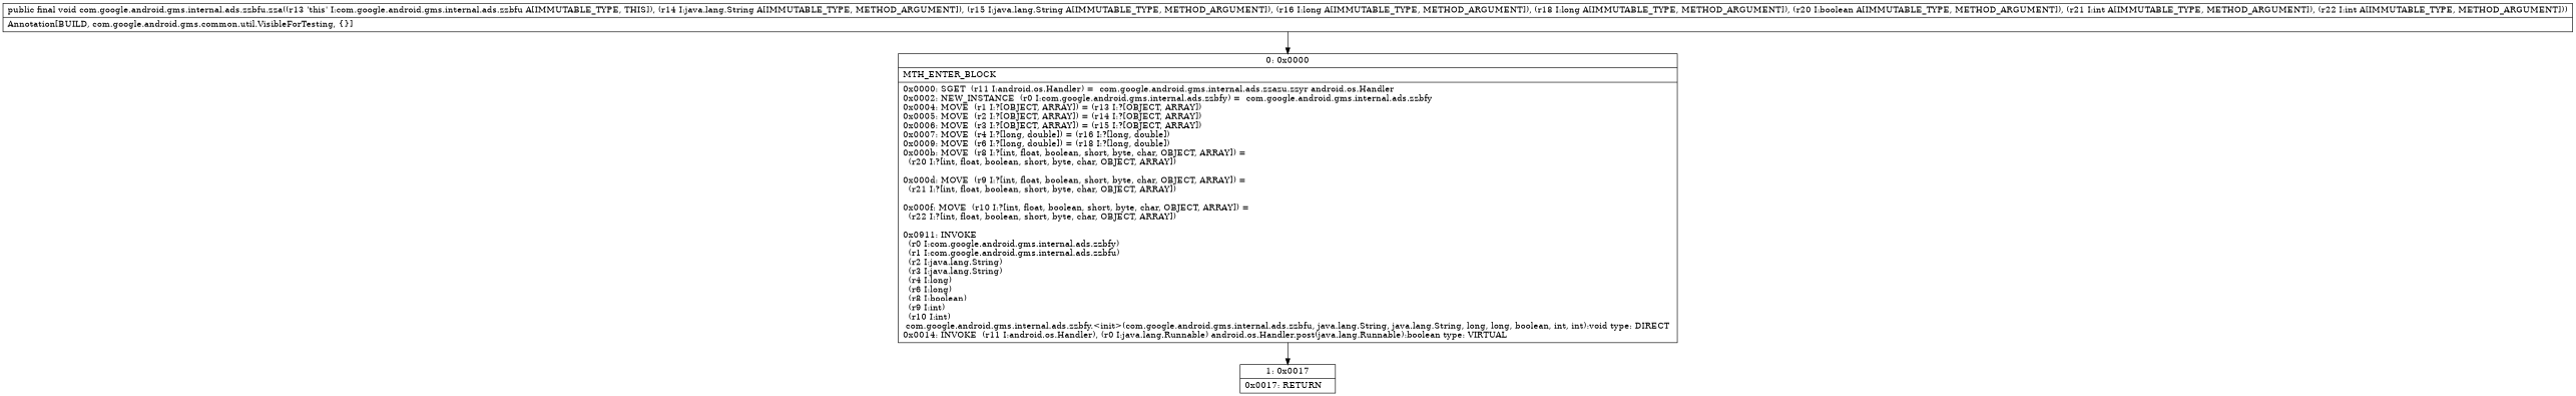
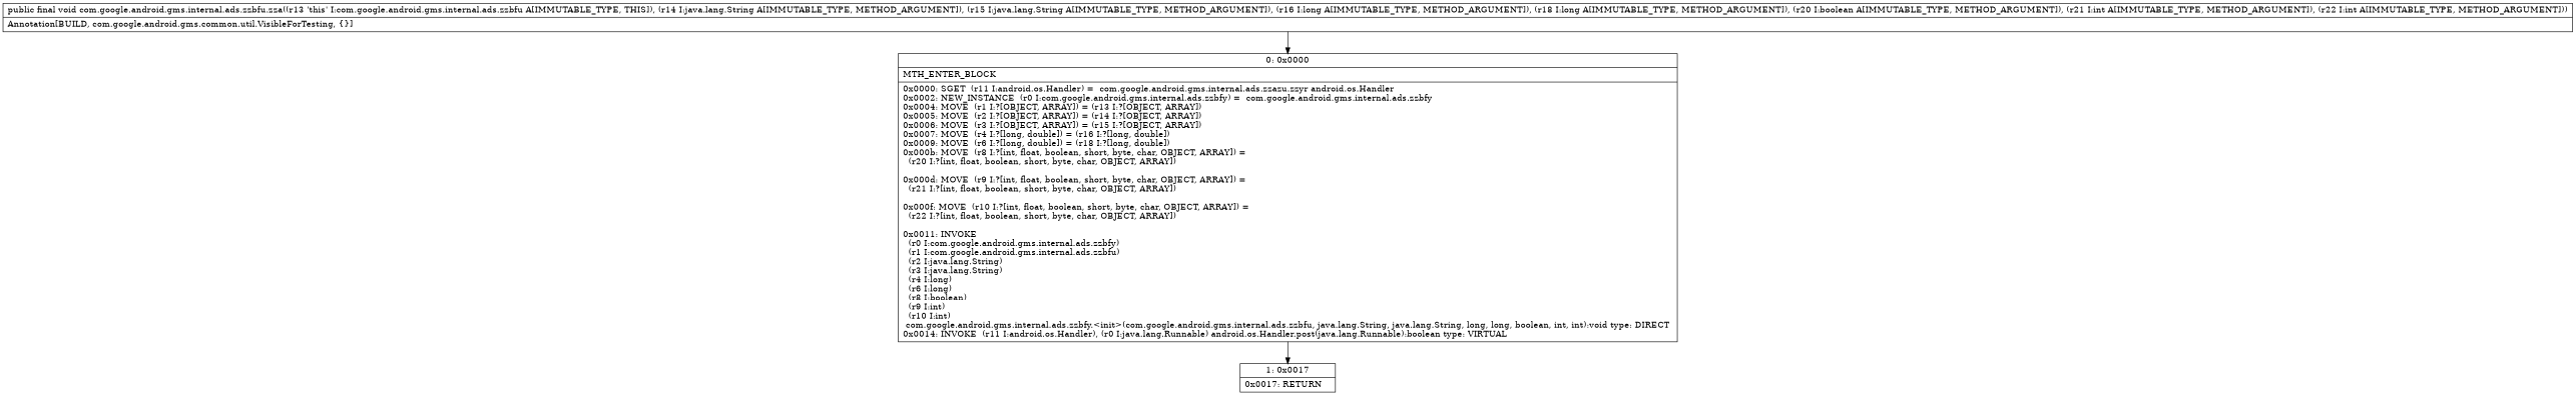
  digraph {
    node [shape=record]
-   n1 [label="{0\:\ 0x0000|MTH_ENTER_BLOCK\l|0x0000: SGET  (r11 I:android.os.Handler) =  com.google.android.gms.internal.ads.zzazu.zzyr android.os.Handler \l0x0002: NEW_INSTANCE  (r0 I:com.google.android.gms.internal.ads.zzbfy) =  com.google.android.gms.internal.ads.zzbfy \l0x0004: MOVE  (r1 I:?[OBJECT, ARRAY]) = (r13 I:?[OBJECT, ARRAY]) \l0x0005: MOVE  (r2 I:?[OBJECT, ARRAY]) = (r14 I:?[OBJECT, ARRAY]) \l0x0006: MOVE  (r3 I:?[OBJECT, ARRAY]) = (r15 I:?[OBJECT, ARRAY]) \l0x0007: MOVE  (r4 I:?[long, double]) = (r16 I:?[long, double]) \l0x0009: MOVE  (r6 I:?[long, double]) = (r18 I:?[long, double]) \l0x000b: MOVE  (r8 I:?[int, float, boolean, short, byte, char, OBJECT, ARRAY]) = \l  (r20 I:?[int, float, boolean, short, byte, char, OBJECT, ARRAY])\l \l0x000d: MOVE  (r9 I:?[int, float, boolean, short, byte, char, OBJECT, ARRAY]) = \l  (r21 I:?[int, float, boolean, short, byte, char, OBJECT, ARRAY])\l \l0x000f: MOVE  (r10 I:?[int, float, boolean, short, byte, char, OBJECT, ARRAY]) = \l  (r22 I:?[int, float, boolean, short, byte, char, OBJECT, ARRAY])\l \l0x0911: INVOKE  \l  (r0 I:com.google.android.gms.internal.ads.zzbfy)\l  (r1 I:com.google.android.gms.internal.ads.zzbfu)\l  (r2 I:java.lang.String)\l  (r3 I:java.lang.String)\l  (r4 I:long)\l  (r6 I:long)\l  (r8 I:boolean)\l  (r9 I:int)\l  (r10 I:int)\l com.google.android.gms.internal.ads.zzbfy.\<init\>(com.google.android.gms.internal.ads.zzbfu, java.lang.String, java.lang.String, long, long, boolean, int, int):void type: DIRECT \l0x0014: INVOKE  (r11 I:android.os.Handler), (r0 I:java.lang.Runnable) android.os.Handler.post(java.lang.Runnable):boolean type: VIRTUAL \l}"]
+   n1 [label="{0\:\ 0x0000|MTH_ENTER_BLOCK\l|0x0000: SGET  (r11 I:android.os.Handler) =  com.google.android.gms.internal.ads.zzazu.zzyr android.os.Handler \l0x0002: NEW_INSTANCE  (r0 I:com.google.android.gms.internal.ads.zzbfy) =  com.google.android.gms.internal.ads.zzbfy \l0x0004: MOVE  (r1 I:?[OBJECT, ARRAY]) = (r13 I:?[OBJECT, ARRAY]) \l0x0005: MOVE  (r2 I:?[OBJECT, ARRAY]) = (r14 I:?[OBJECT, ARRAY]) \l0x0006: MOVE  (r3 I:?[OBJECT, ARRAY]) = (r15 I:?[OBJECT, ARRAY]) \l0x0007: MOVE  (r4 I:?[long, double]) = (r16 I:?[long, double]) \l0x0009: MOVE  (r6 I:?[long, double]) = (r18 I:?[long, double]) \l0x000b: MOVE  (r8 I:?[int, float, boolean, short, byte, char, OBJECT, ARRAY]) = \l  (r20 I:?[int, float, boolean, short, byte, char, OBJECT, ARRAY])\l \l0x000d: MOVE  (r9 I:?[int, float, boolean, short, byte, char, OBJECT, ARRAY]) = \l  (r21 I:?[int, float, boolean, short, byte, char, OBJECT, ARRAY])\l \l0x000f: MOVE  (r10 I:?[int, float, boolean, short, byte, char, OBJECT, ARRAY]) = \l  (r22 I:?[int, float, boolean, short, byte, char, OBJECT, ARRAY])\l \l0x0011: INVOKE  \l  (r0 I:com.google.android.gms.internal.ads.zzbfy)\l  (r1 I:com.google.android.gms.internal.ads.zzbfu)\l  (r2 I:java.lang.String)\l  (r3 I:java.lang.String)\l  (r4 I:long)\l  (r6 I:long)\l  (r8 I:boolean)\l  (r9 I:int)\l  (r10 I:int)\l com.google.android.gms.internal.ads.zzbfy.\<init\>(com.google.android.gms.internal.ads.zzbfu, java.lang.String, java.lang.String, long, long, boolean, int, int):void type: DIRECT \l0x0014: INVOKE  (r11 I:android.os.Handler), (r0 I:java.lang.Runnable) android.os.Handler.post(java.lang.Runnable):boolean type: VIRTUAL \l}"]
    n2 [label="{1\:\ 0x0017|0x0017: RETURN   \l}"]
    n3 [label="{public final void com.google.android.gms.internal.ads.zzbfu.zza((r13 'this' I:com.google.android.gms.internal.ads.zzbfu A[IMMUTABLE_TYPE, THIS]), (r14 I:java.lang.String A[IMMUTABLE_TYPE, METHOD_ARGUMENT]), (r15 I:java.lang.String A[IMMUTABLE_TYPE, METHOD_ARGUMENT]), (r16 I:long A[IMMUTABLE_TYPE, METHOD_ARGUMENT]), (r18 I:long A[IMMUTABLE_TYPE, METHOD_ARGUMENT]), (r20 I:boolean A[IMMUTABLE_TYPE, METHOD_ARGUMENT]), (r21 I:int A[IMMUTABLE_TYPE, METHOD_ARGUMENT]), (r22 I:int A[IMMUTABLE_TYPE, METHOD_ARGUMENT]))  | Annotation[BUILD, com.google.android.gms.common.util.VisibleForTesting, \{\}]\l}"]
    n1 -> n2
    n3 -> n1
  }
